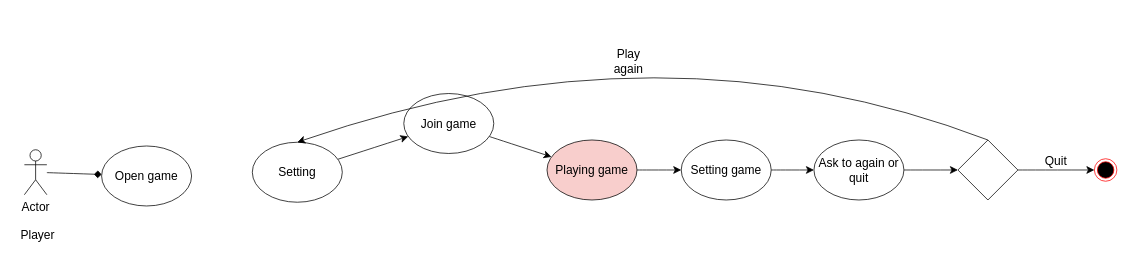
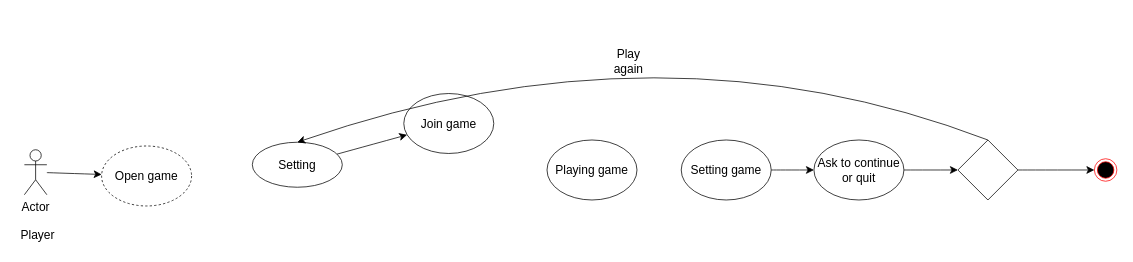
  <mxCell id="0" />
  <mxCell id="1" parent="0" />
- <mxCell id="2" value="" style="edgeStyle=none;curved=1;rounded=0;orthogonalLoop=1;jettySize=auto;html=1;fontSize=12;startSize=8;endSize=8;endArrow=diamond;" edge="1" parent="1" source="3" target="5"><mxGeometry relative="1" as="geometry" /></mxCell>
+ <mxCell id="2" value="" style="edgeStyle=none;curved=1;rounded=0;orthogonalLoop=1;jettySize=auto;html=1;fontSize=12;startSize=8;endSize=8;" edge="1" parent="1" source="3" target="5"><mxGeometry relative="1" as="geometry" /></mxCell>
  <mxCell id="3" value="Actor" style="shape=umlActor;verticalLabelPosition=bottom;verticalAlign=top;html=1;outlineConnect=0;fontSize=16;" vertex="1" parent="1"><mxGeometry x="32" y="199" width="30" height="60" as="geometry" /></mxCell>
  <mxCell id="4" value="Player" style="text;html=1;strokeColor=none;fillColor=none;align=center;verticalAlign=middle;whiteSpace=wrap;rounded=0;fontSize=16;" vertex="1" parent="1"><mxGeometry x="20" y="297" width="60" height="30" as="geometry" /></mxCell>
- <mxCell id="5" value="Open game" style="ellipse;whiteSpace=wrap;html=1;fontSize=16;" vertex="1" parent="1"><mxGeometry x="135" y="194" width="120" height="80" as="geometry" /></mxCell>
+ <mxCell id="5" value="Open game" style="ellipse;whiteSpace=wrap;html=1;fontSize=16;dashed=1;" vertex="1" parent="1"><mxGeometry x="135" y="194" width="120" height="80" as="geometry" /></mxCell>
  <mxCell id="6" value="" style="edgeStyle=none;curved=1;rounded=0;orthogonalLoop=1;jettySize=auto;html=1;fontSize=12;startSize=8;endSize=8;" edge="1" parent="1" source="7" target="9"><mxGeometry relative="1" as="geometry" /></mxCell>
- <mxCell id="7" value="Setting" style="ellipse;whiteSpace=wrap;html=1;fontSize=16;" vertex="1" parent="1"><mxGeometry x="336" y="189" width="120" height="80" as="geometry" /></mxCell>
- <mxCell id="8" value="" style="edgeStyle=none;curved=1;rounded=0;orthogonalLoop=1;jettySize=auto;html=1;fontSize=12;startSize=8;endSize=8;" edge="1" parent="1" source="9" target="11"><mxGeometry relative="1" as="geometry" /></mxCell>
+ <mxCell id="7" value="Setting" style="ellipse;whiteSpace=wrap;html=1;fontSize=16;" vertex="1" parent="1"><mxGeometry x="336" y="189" width="120" height="60" as="geometry" /></mxCell>
  <mxCell id="9" value="Join game" style="ellipse;whiteSpace=wrap;html=1;fontSize=16;" vertex="1" parent="1"><mxGeometry x="538" y="124" width="120" height="80" as="geometry" /></mxCell>
- <mxCell id="10" value="" style="edgeStyle=none;curved=1;rounded=0;orthogonalLoop=1;jettySize=auto;html=1;fontSize=12;startSize=8;endSize=8;" edge="1" parent="1" source="11" target="13"><mxGeometry relative="1" as="geometry" /></mxCell>
- <mxCell id="11" value="Playing game" style="ellipse;whiteSpace=wrap;html=1;fontSize=16;fillColor=#f8cecc;" vertex="1" parent="1"><mxGeometry x="729" y="186" width="120" height="80" as="geometry" /></mxCell>
+ <mxCell id="11" value="Playing game" style="ellipse;whiteSpace=wrap;html=1;fontSize=16;" vertex="1" parent="1"><mxGeometry x="729" y="186" width="120" height="80" as="geometry" /></mxCell>
  <mxCell id="12" value="" style="edgeStyle=none;curved=1;rounded=0;orthogonalLoop=1;jettySize=auto;html=1;fontSize=12;startSize=8;endSize=8;" edge="1" parent="1" source="13" target="15"><mxGeometry relative="1" as="geometry" /></mxCell>
  <mxCell id="13" value="Setting game" style="ellipse;whiteSpace=wrap;html=1;fontSize=16;" vertex="1" parent="1"><mxGeometry x="908" y="186" width="120" height="80" as="geometry" /></mxCell>
  <mxCell id="14" value="" style="edgeStyle=none;curved=1;rounded=0;orthogonalLoop=1;jettySize=auto;html=1;fontSize=12;startSize=8;endSize=8;" edge="1" parent="1" source="15" target="17"><mxGeometry relative="1" as="geometry" /></mxCell>
- <mxCell id="15" value="Ask to again or quit" style="ellipse;whiteSpace=wrap;html=1;fontSize=16;" vertex="1" parent="1"><mxGeometry x="1085" y="186" width="120" height="80" as="geometry" /></mxCell>
+ <mxCell id="15" value="Ask to continue or quit" style="ellipse;whiteSpace=wrap;html=1;fontSize=16;" vertex="1" parent="1"><mxGeometry x="1085" y="186" width="120" height="80" as="geometry" /></mxCell>
  <mxCell id="16" value="" style="edgeStyle=none;curved=1;rounded=0;orthogonalLoop=1;jettySize=auto;html=1;fontSize=12;startSize=8;endSize=8;" edge="1" parent="1" source="17" target="18"><mxGeometry relative="1" as="geometry" /></mxCell>
  <mxCell id="17" value="" style="rhombus;whiteSpace=wrap;html=1;fontSize=16;" vertex="1" parent="1"><mxGeometry x="1277" y="186" width="80" height="80" as="geometry" /></mxCell>
  <mxCell id="18" value="" style="ellipse;html=1;shape=endState;fillColor=#000000;strokeColor=#ff0000;fontSize=16;" vertex="1" parent="1"><mxGeometry x="1459" y="211" width="30" height="30" as="geometry" /></mxCell>
- <mxCell id="19" value="Quit" style="text;html=1;strokeColor=none;fillColor=none;align=center;verticalAlign=middle;whiteSpace=wrap;rounded=0;fontSize=16;" vertex="1" parent="1"><mxGeometry x="1378" y="199" width="60" height="30" as="geometry" /></mxCell>
  <mxCell id="20" value="" style="endArrow=classic;html=1;rounded=0;fontSize=12;startSize=8;endSize=8;curved=1;exitX=0.5;exitY=0;exitDx=0;exitDy=0;entryX=0.5;entryY=0;entryDx=0;entryDy=0;" edge="1" parent="1" source="17" target="7"><mxGeometry width="50" height="50" relative="1" as="geometry"><mxPoint x="1242" y="375" as="sourcePoint" /><mxPoint x="1292" y="325" as="targetPoint" /><Array as="points"><mxPoint x="883" y="20" /></Array></mxGeometry></mxCell>
  <mxCell id="21" value="Play again" style="text;html=1;strokeColor=none;fillColor=none;align=center;verticalAlign=middle;whiteSpace=wrap;rounded=0;fontSize=16;" vertex="1" parent="1"><mxGeometry x="808" y="66" width="60" height="30" as="geometry" /></mxCell>
